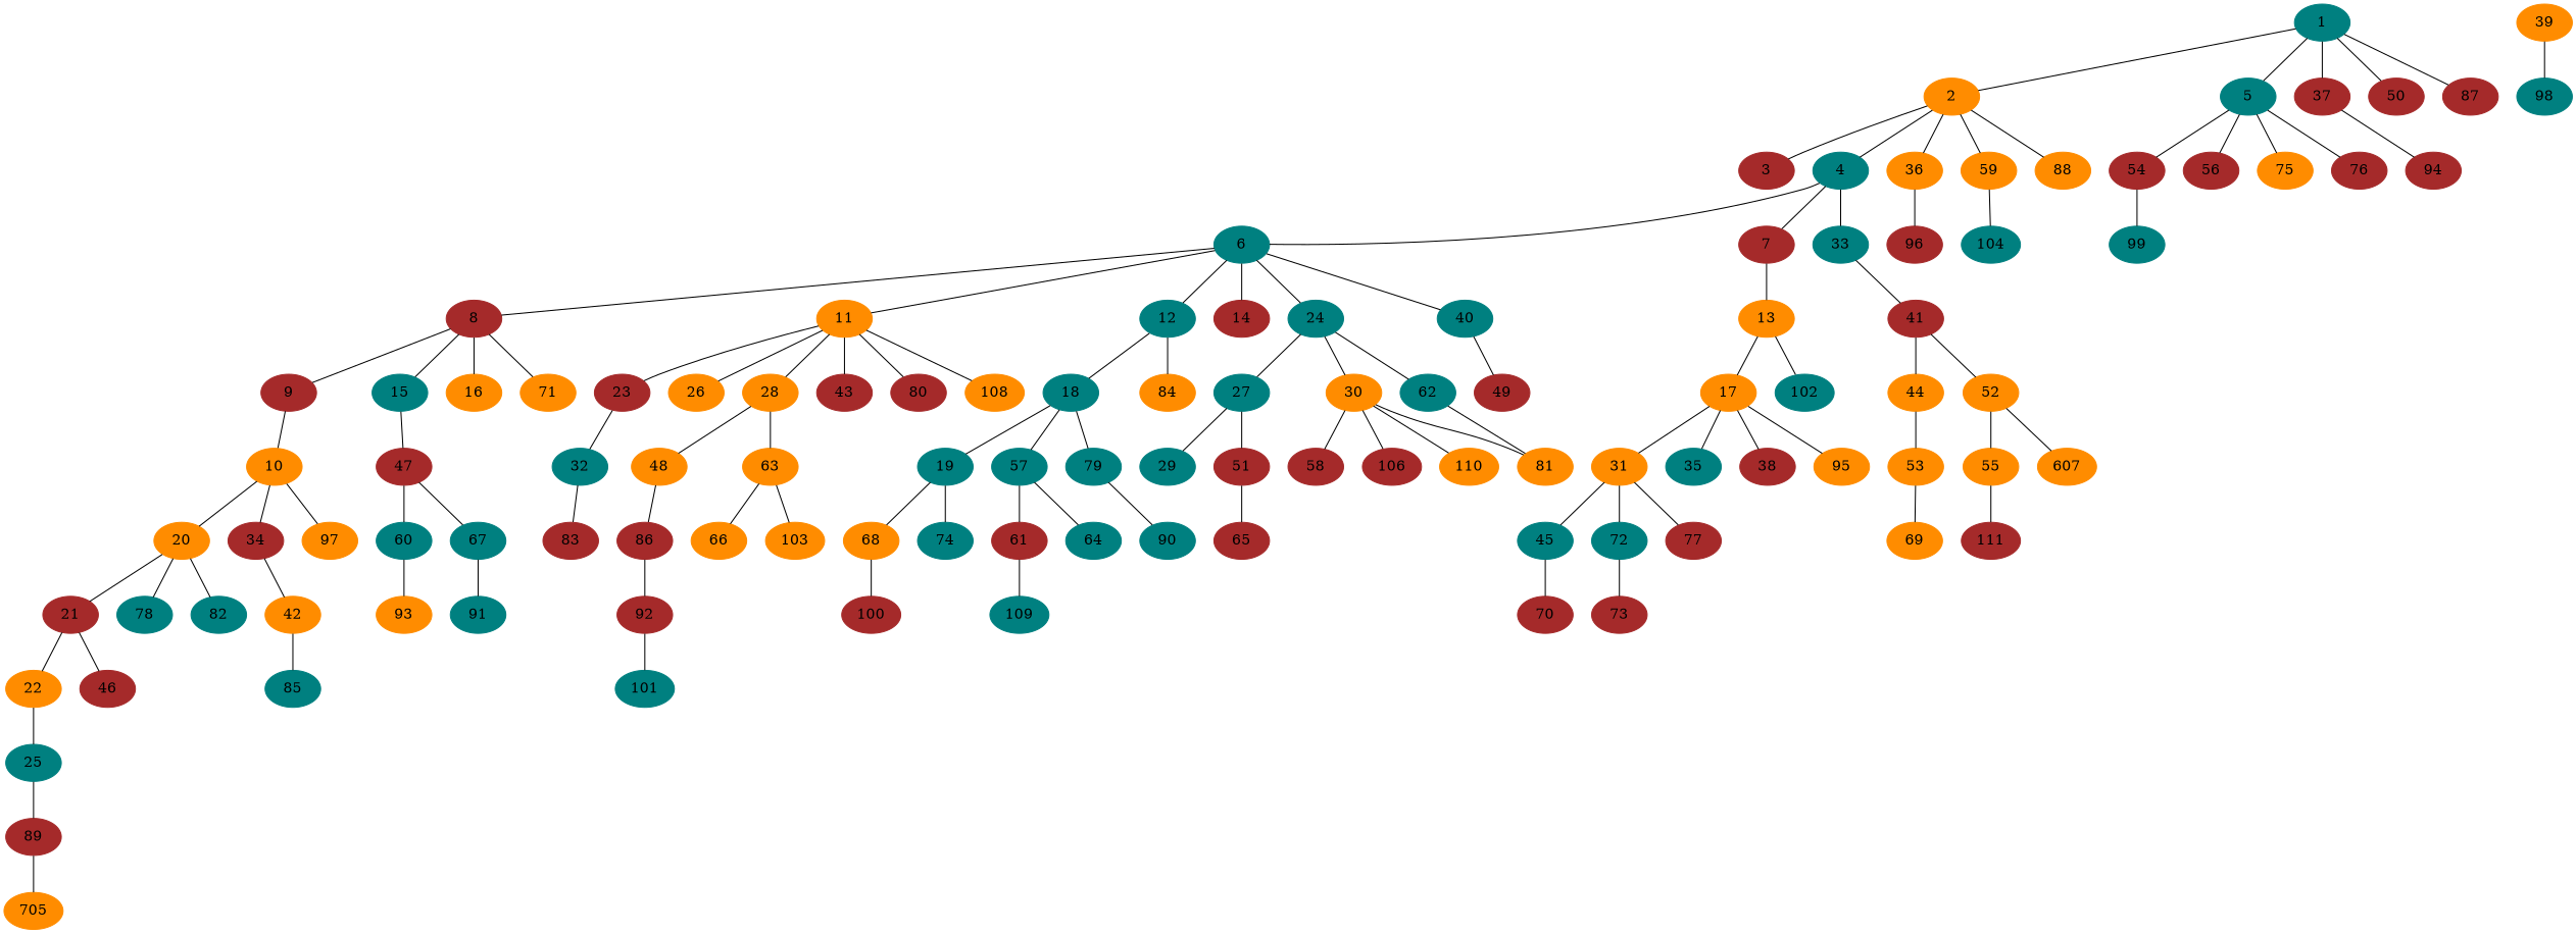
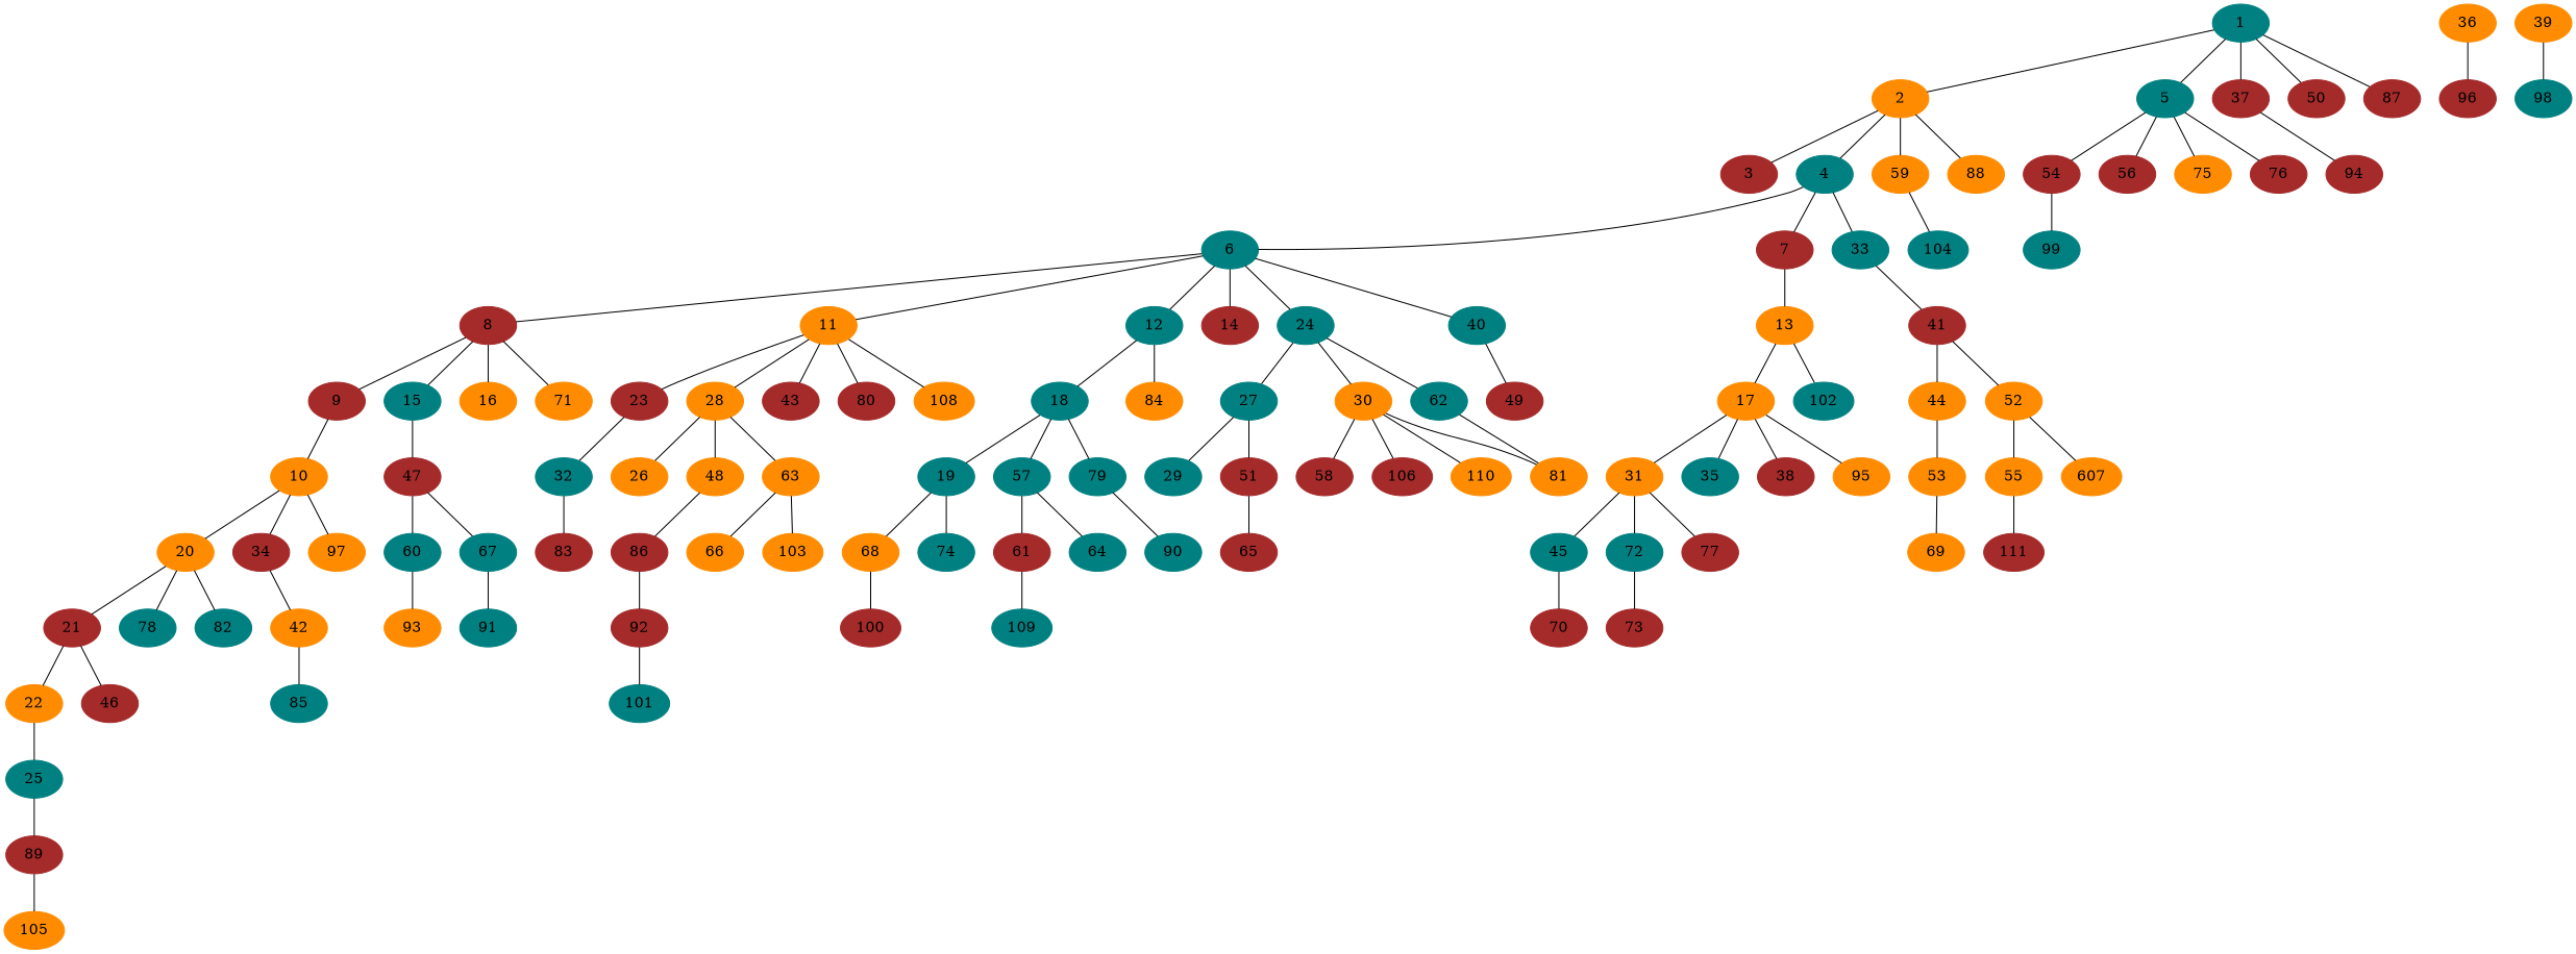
  graph {
    node [color=darkorange style=filled]
    1 [color=teal]
    2
    5 [color=teal]
    37 [color=brown]
    50 [color=brown]
    87 [color=brown]
    3 [color=brown]
    4 [color=teal]
    36
    59
    88
    54 [color=brown]
    56 [color=brown]
    75
    76 [color=brown]
    94 [color=brown]
    6 [color=teal]
    7 [color=brown]
    33 [color=teal]
    96 [color=brown]
    104 [color=teal]
    8 [color=brown]
    11
    12 [color=teal]
    14 [color=brown]
    24 [color=teal]
    40 [color=teal]
    13
    41 [color=brown]
    99 [color=teal]
    9 [color=brown]
    15 [color=teal]
    16
    71
    23 [color=brown]
    26
    28
    43 [color=brown]
    80 [color=brown]
    108
    18 [color=teal]
    84
    27 [color=teal]
    30
    62 [color=teal]
    49 [color=brown]
    17
    102 [color=teal]
    10
    47 [color=brown]
    20
    34 [color=brown]
    97
    21 [color=brown]
    78 [color=teal]
    82 [color=teal]
    42
    32 [color=teal]
    48
    63
    19 [color=teal]
    57 [color=teal]
    79 [color=teal]
    31
    35 [color=teal]
    38 [color=brown]
    95
    60 [color=teal]
    67 [color=teal]
    45 [color=teal]
    72 [color=teal]
    77 [color=brown]
    68
    74 [color=teal]
    61 [color=brown]
    64 [color=teal]
    90 [color=teal]
    100 [color=brown]
    22
    46 [color=brown]
    25 [color=teal]
    89 [color=brown]
    83 [color=brown]
    29 [color=teal]
    51 [color=brown]
    58 [color=brown]
    106 [color=brown]
    110
    81
-   105 [label=705]
+   105
    65 [color=brown]
    86 [color=brown]
    66
    103
    98 [color=teal]
    39
    70 [color=brown]
    73 [color=brown]
    44
    52
    85 [color=teal]
    53
    55
    n104 [label=607]
    93
    91 [color=teal]
    92 [color=brown]
    69
    111 [color=brown]
    109 [color=teal]
    101 [color=teal]
    1 -- 2
    1 -- 5
    1 -- 37
    1 -- 50
    1 -- 87
    2 -- 3
    2 -- 4
-   2 -- 36
    2 -- 59
    2 -- 88
    5 -- 54
    5 -- 56
    5 -- 75
    5 -- 76
    37 -- 94
    4 -- 6
    4 -- 7
    4 -- 33
    36 -- 96
    59 -- 104
    54 -- 99
    6 -- 8
    6 -- 11
    6 -- 12
    6 -- 14
    6 -- 24
    6 -- 40
    7 -- 13
    33 -- 41
    8 -- 9
    8 -- 15
    8 -- 16
    8 -- 71
    11 -- 23
-   11 -- 26
+   28 -- 26
    11 -- 28
    11 -- 43
    11 -- 80
    11 -- 108
    12 -- 18
    12 -- 84
    24 -- 27
    24 -- 30
    24 -- 62
    40 -- 49
    13 -- 17
    13 -- 102
    41 -- 44
    41 -- 52
    9 -- 10
    15 -- 47
    23 -- 32
    28 -- 48
    28 -- 63
    18 -- 19
    18 -- 57
    18 -- 79
    27 -- 29
    27 -- 51
    30 -- 58
    30 -- 106
    30 -- 110
    30 -- 81
    62 -- 81
    17 -- 31
    17 -- 35
    17 -- 38
    17 -- 95
    10 -- 20
    10 -- 34
    10 -- 97
    47 -- 60
    47 -- 67
    20 -- 21
    20 -- 78
    20 -- 82
    34 -- 42
    21 -- 22
    21 -- 46
    42 -- 85
    32 -- 83
    48 -- 86
    63 -- 66
    63 -- 103
    19 -- 68
    19 -- 74
    57 -- 61
    57 -- 64
    79 -- 90
    31 -- 45
    31 -- 72
    31 -- 77
    60 -- 93
    67 -- 91
    45 -- 70
    72 -- 73
    68 -- 100
    61 -- 109
    22 -- 25
    25 -- 89
    89 -- 105
    51 -- 65
    86 -- 92
    39 -- 98
    44 -- 53
    52 -- 55
    52 -- n104
    53 -- 69
    55 -- 111
    92 -- 101
  }
